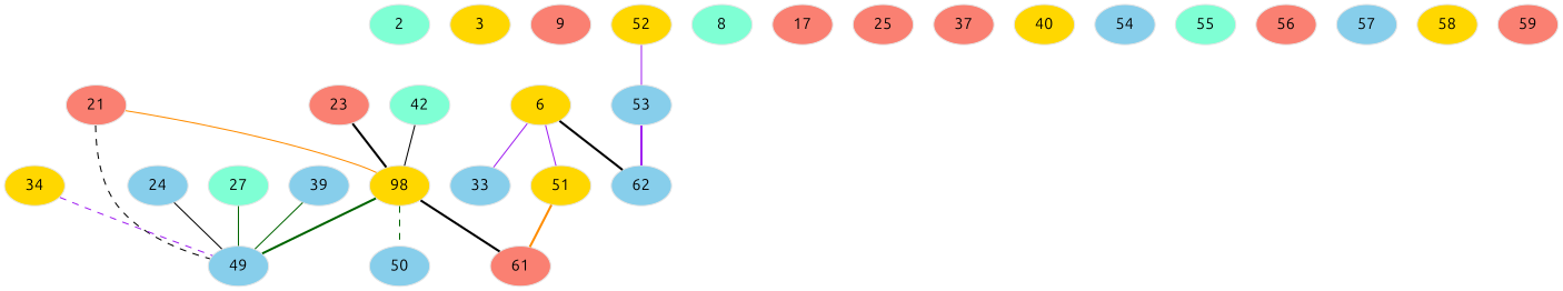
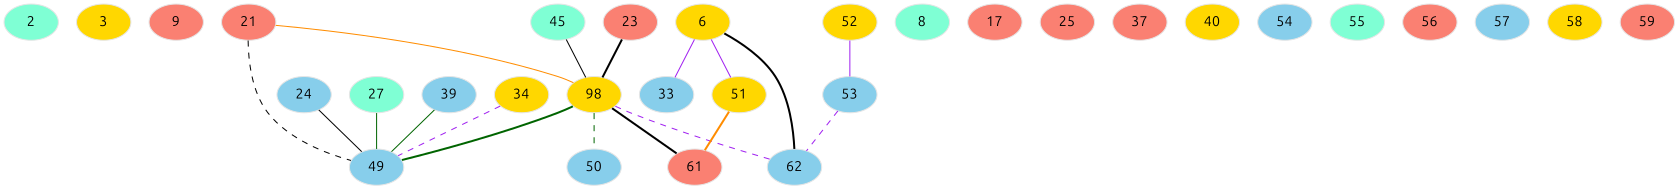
  graph {
    fontname=Ubuntu
    node [color=gray90 fillcolor=salmon fontname=Ubuntu style=filled]
    edge [color=black fontname=Ubuntu style=solid]
    2 [fillcolor=aquamarine]
    3 [fillcolor=gold]
    n3 [label=9]
    21 [super="+18"]
    n5 [fillcolor=gold label=98 super="+12+10+38"]
    49 [fillcolor=skyblue super="+42+41"]
    6 [fillcolor=gold]
    33 [fillcolor=skyblue super="+29"]
    51 [fillcolor=gold super="+47"]
    62 [fillcolor=skyblue super="+50"]
    61 [super="+15+46"]
    8 [fillcolor=aquamarine]
    17
    n14 [fillcolor=skyblue label=50 super="+28"]
    23
    24 [fillcolor=skyblue]
    25
    27 [fillcolor=aquamarine]
    37 [super="+16"]
    39 [fillcolor=skyblue super="+35"]
    40 [fillcolor=gold]
    n22 [fillcolor=gold label=34]
-   45 [fillcolor=aquamarine label=42]
+   45 [fillcolor=aquamarine]
    52 [fillcolor=gold]
    53 [fillcolor=skyblue]
    54 [fillcolor=skyblue super="+22+34"]
    55 [fillcolor=aquamarine]
    56
    57 [fillcolor=skyblue]
    58 [fillcolor=gold]
    59
    21 -- n5 [color=darkorange]
    21 -- 49 [style=dashed weight=2]
    n5 -- 49 [color=darkgreen style=bold weight=3]
+   n5 -- 62 [color=purple style=dashed]
    n5 -- 61 [style=bold]
    n5 -- n14 [color=darkgreen style=dashed]
    6 -- 33 [color=purple weight=2]
    6 -- 51 [color=purple]
    6 -- 62 [style=bold]
    51 -- 61 [color=darkorange style=bold]
    23 -- n5 [style=bold]
    24 -- 49
    27 -- 49 [color=darkgreen weight=3]
    39 -- 49 [color=darkgreen]
    n22 -- 49 [color=purple style=dashed]
    45 -- n5
    52 -- 53 [color=purple]
-   53 -- 62 [color=purple style=bold]
+   53 -- 62 [color=purple style=dashed]
  }
